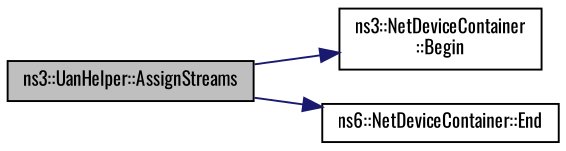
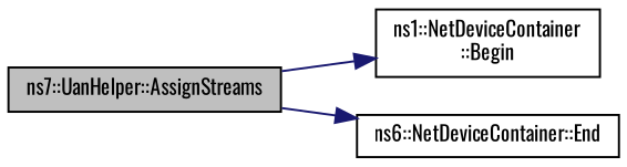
  digraph {
    fontname=Oswald
    rankdir=LR
    node [color=black fillcolor=white fontname=Oswald fontsize=10 shape=record style=filled]
    edge [color=midnightblue fontname=Oswald fontsize=10 labelfontname=Helvetica labelfontsize=10 style=solid]
-   n1 [fillcolor=grey75 fontcolor=black height=0.2 label="ns3::UanHelper::AssignStreams" width=0.4]
-   n2 [height=0.2 label="ns3::NetDeviceContainer\l::Begin" width=0.4]
+   n1 [fillcolor=grey75 fontcolor=black height=0.2 label="ns7::UanHelper::AssignStreams" width=0.4]
+   n2 [height=0.2 label="ns1::NetDeviceContainer\l::Begin" width=0.4]
    n3 [height=0.2 label="ns6::NetDeviceContainer::End" width=0.4]
    n1 -> n2
    n1 -> n3
  }
